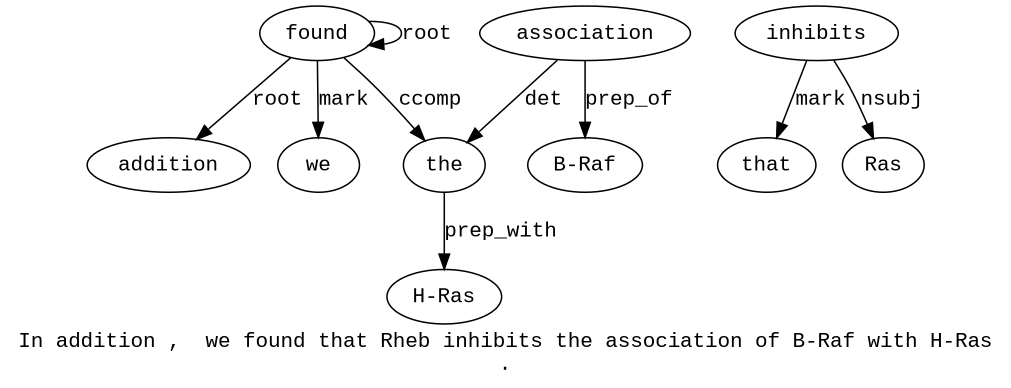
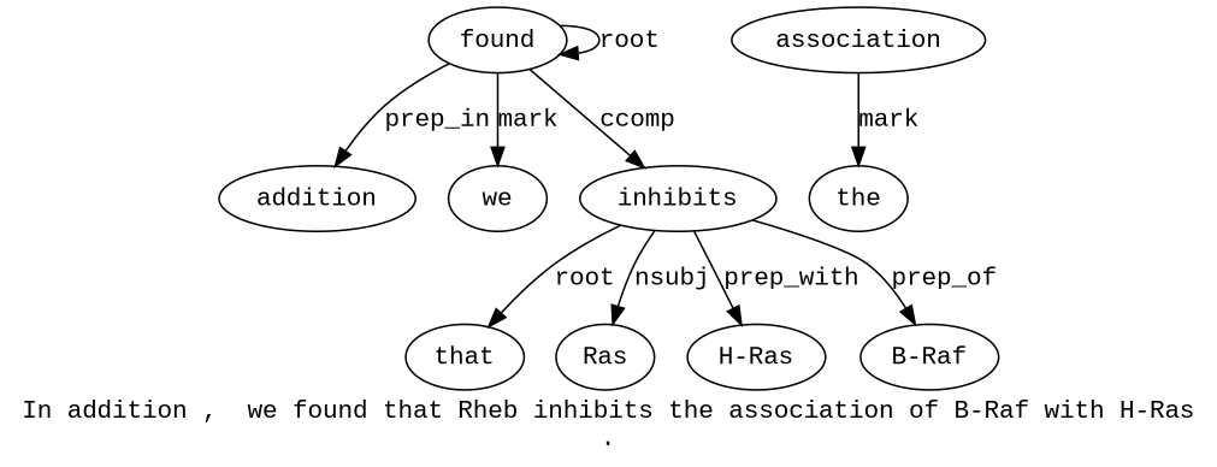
  digraph {
    fontname="Liberation Mono"
    label="In addition ,  we found that Rheb inhibits the association of B-Raf with H-Ras\n."
    node [fillcolor=white fontname="Liberation Mono" style=filled]
    edge [fontname="Liberation Mono"]
    n1 [label=found]
    n2 [label=addition]
    n3 [label=we]
    n4 [label=inhibits]
    n5 [label=that]
    n6 [label=Ras]
    n7 [label="H-Ras"]
    n8 [label=association]
    n9 [label=the]
    n10 [label="B-Raf"]
    n1 -> n1 [label=root]
-   n1 -> n2 [label=root]
+   n1 -> n2 [label=prep_in]
    n1 -> n3 [label=mark]
-   n1 -> n9 [label=ccomp]
-   n4 -> n5 [label=mark]
+   n1 -> n4 [label=ccomp]
+   n4 -> n5 [label=root]
    n4 -> n6 [label=nsubj]
-   n9 -> n7 [label=prep_with]
-   n8 -> n9 [label=det]
-   n8 -> n10 [label=prep_of]
+   n4 -> n7 [label=prep_with]
+   n8 -> n9 [label=mark]
+   n4 -> n10 [label=prep_of]
  }
